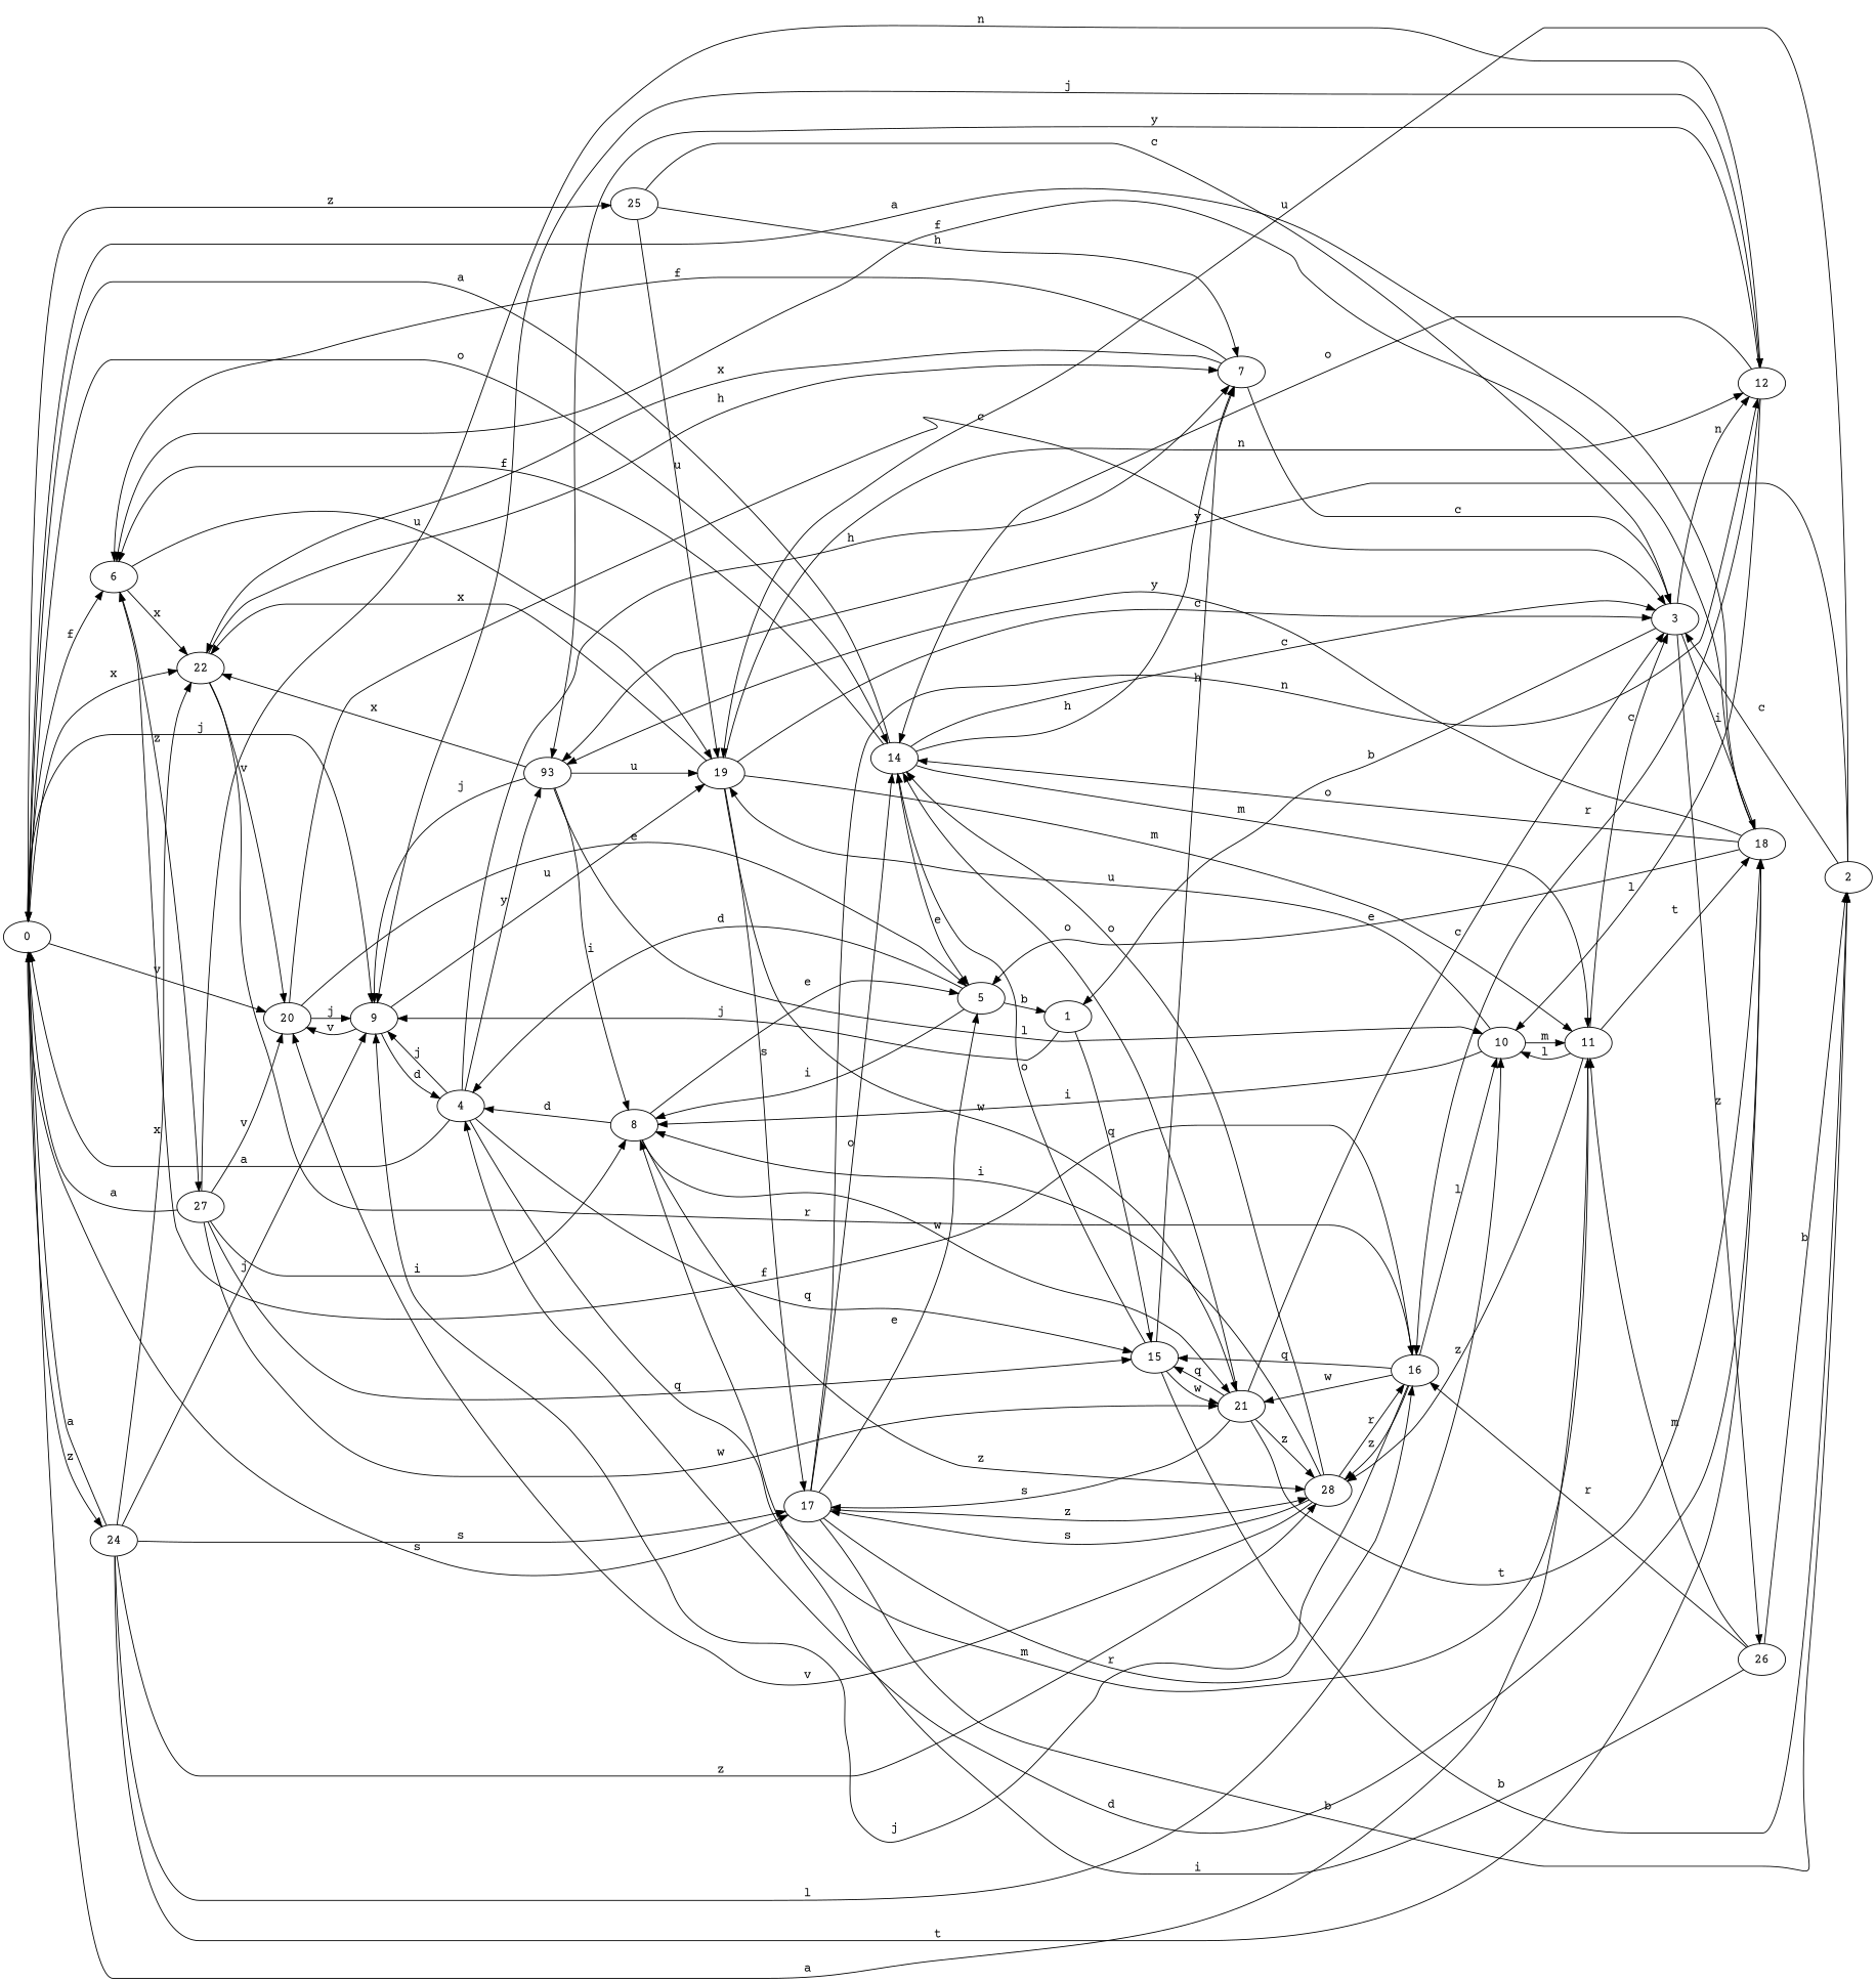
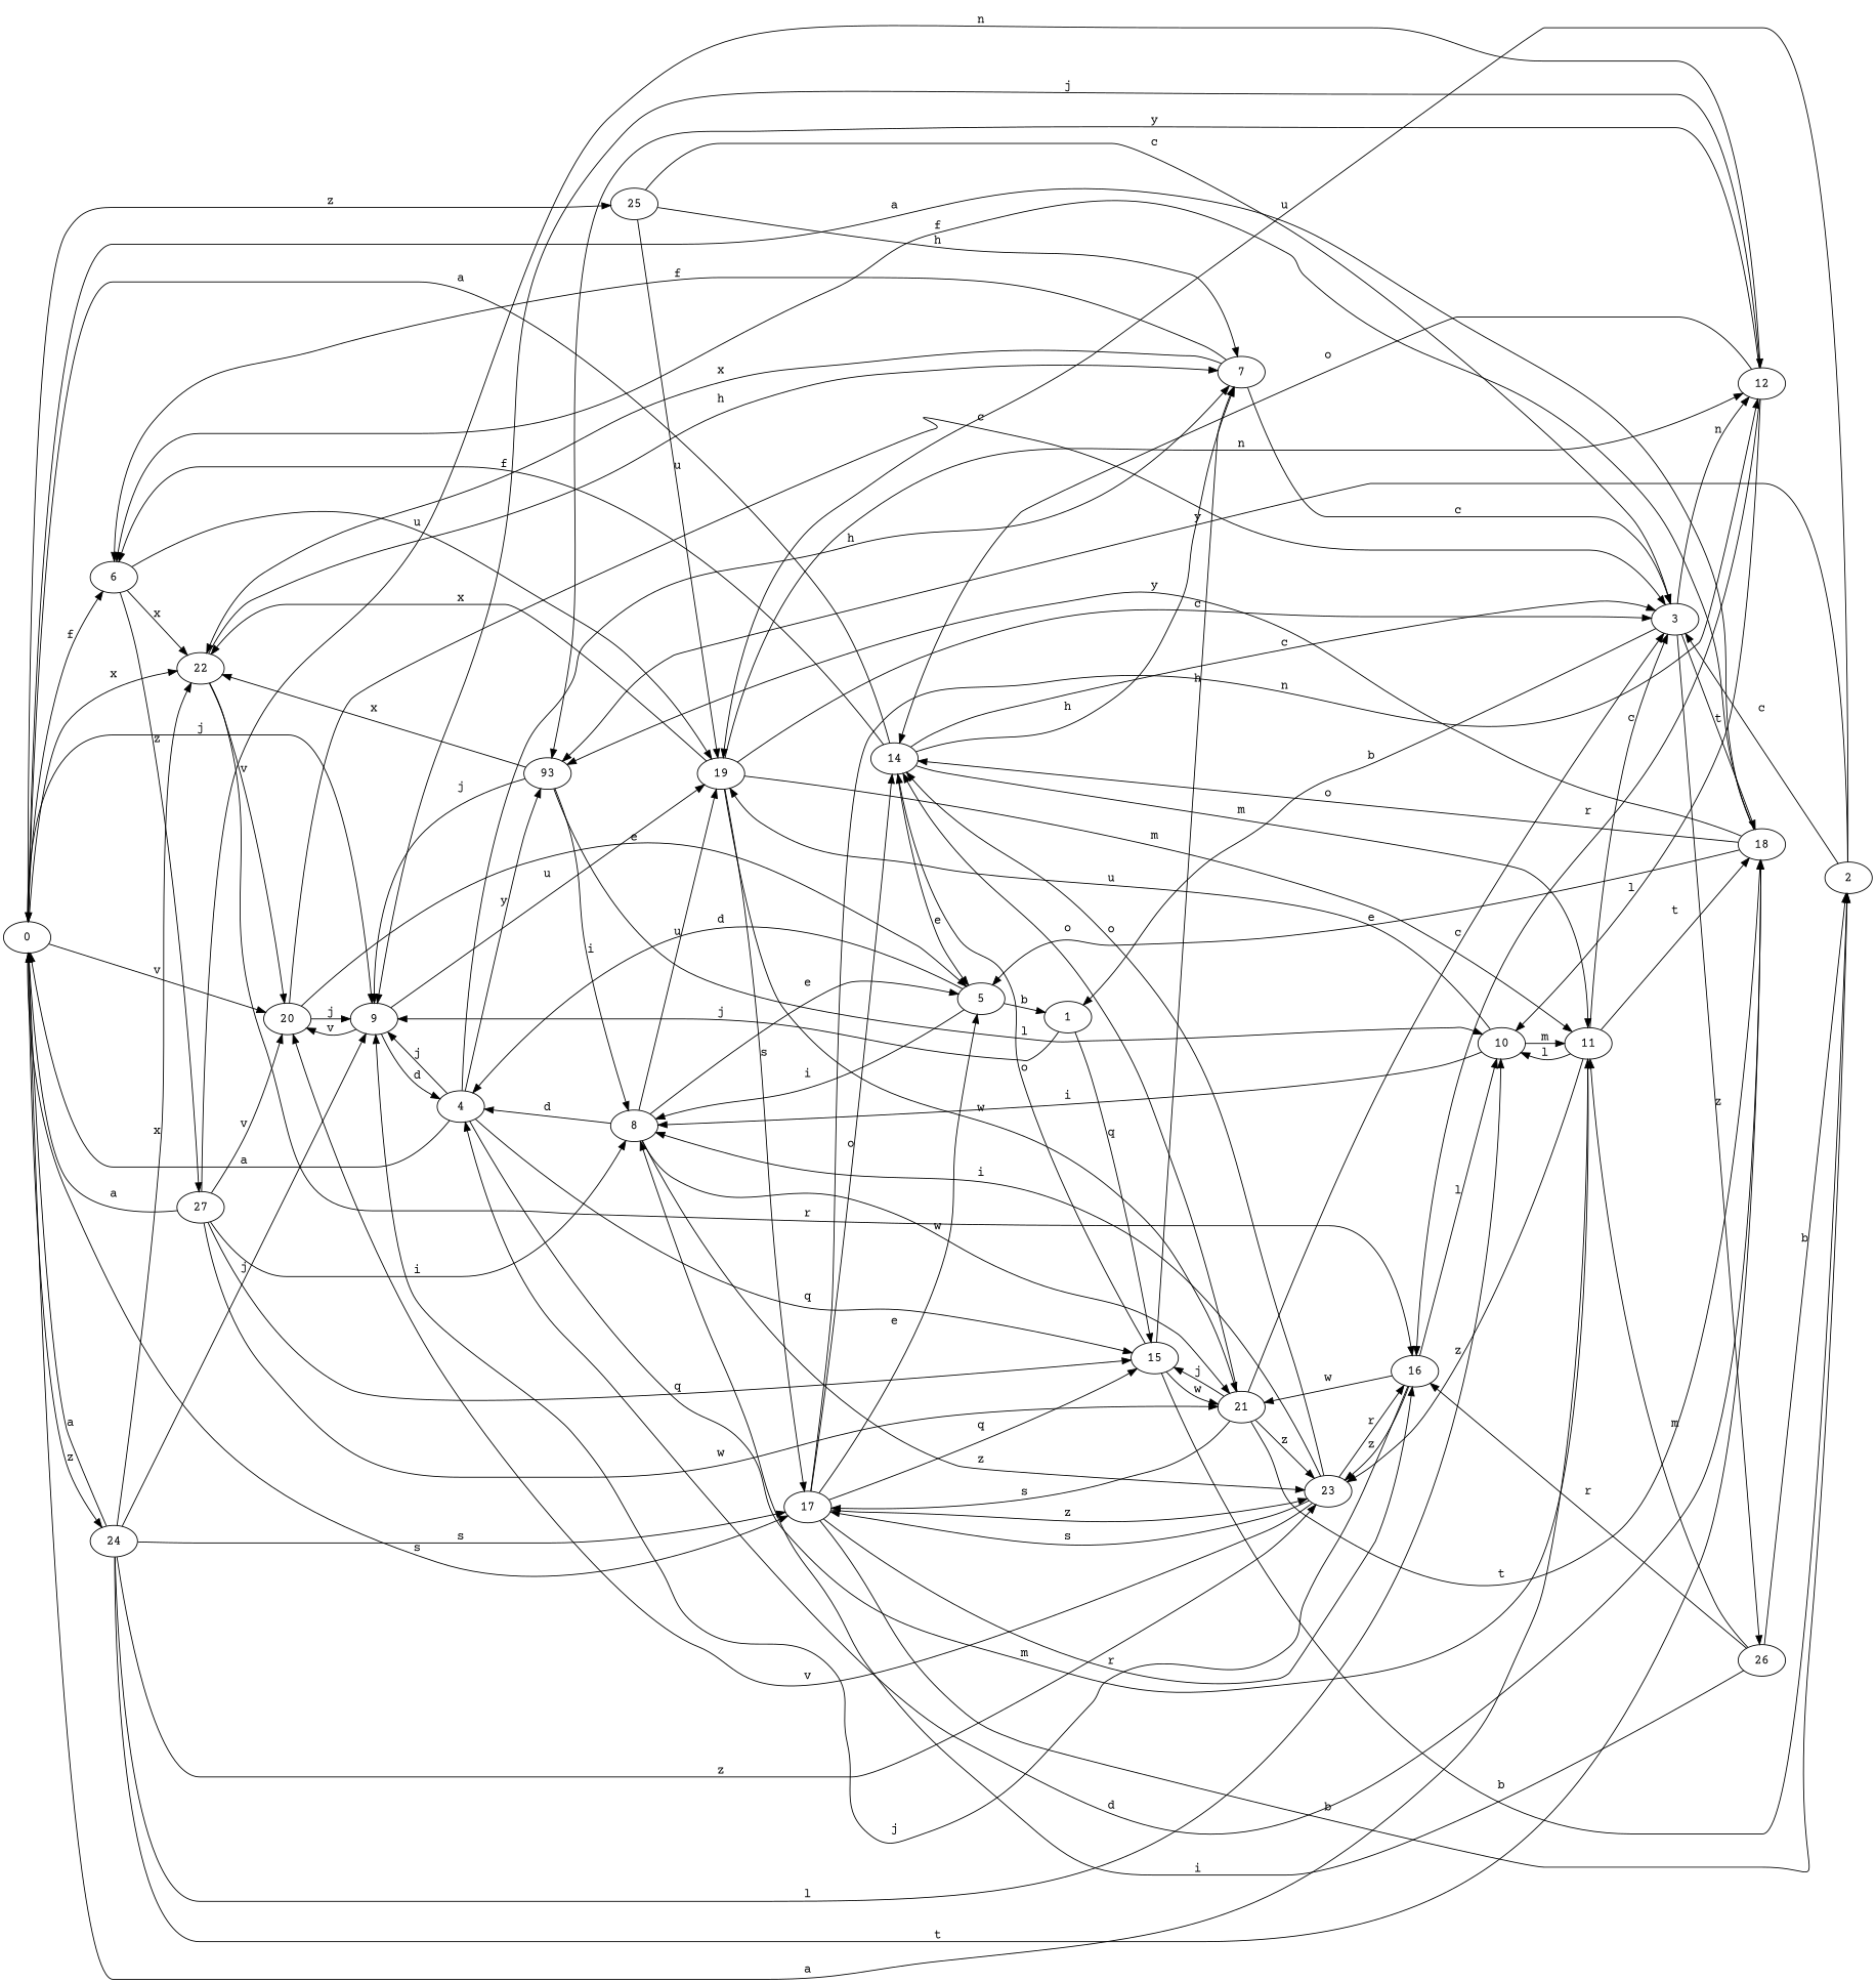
  strict digraph {
    fontname="Courier Prime"
    rankdir=LR
    node [fontname="Courier Prime"]
    edge [fontname="Courier Prime"]
    0
    6
    9
    14
    17
    20
    22
    24
    25
    19
    27
    4
    3
    7
    11
    5
    2
    12
-   28
+   28 [label=23]
    16
    18
    10
    1
    15
    21
    n26 [label=93]
    26
    8
    0 -> 6 [label=f]
    0 -> 9 [label=j]
-   0 -> 14 [label=o]
    0 -> 17 [label=s]
    0 -> 20 [label=v]
    0 -> 22 [label=x]
    0 -> 24 [label=z]
    0 -> 25 [label=z]
    6 -> 22 [label=x]
    6 -> 19 [label=u]
    6 -> 27 [label=z]
    9 -> 20 [label=v]
    9 -> 19 [label=u]
    9 -> 4 [label=d]
    14 -> 0 [label=a]
    14 -> 6 [label=f]
    14 -> 3 [label=c]
    14 -> 7 [label=h]
    14 -> 11 [label=m]
    14 -> 5 [label=e]
    17 -> 14 [label=o]
    17 -> 5 [label=e]
    17 -> 2 [label=b]
    17 -> 12 [label=n]
    17 -> 28 [label=z]
    17 -> 16 [label=r]
    20 -> 9 [label=j]
    20 -> 3 [label=c]
    20 -> 5 [label=e]
    22 -> 20 [label=v]
    22 -> 7 [label=h]
    22 -> 16 [label=r]
    24 -> 0 [label=a]
    24 -> 9 [label=j]
    24 -> 17 [label=s]
    24 -> 22 [label=x]
    24 -> 28 [label=z]
    24 -> 18 [label=t]
    24 -> 10 [label=l]
    25 -> 19 [label=u]
    25 -> 3 [label=c]
    25 -> 7 [label=h]
    19 -> 17 [label=s]
    19 -> 22 [label=x]
    19 -> 3 [label=c]
    19 -> 11 [label=m]
    19 -> 12 [label=n]
    19 -> 21 [label=w]
    27 -> 0 [label=a]
    27 -> 20 [label=v]
    27 -> 12 [label=n]
    27 -> 15 [label=q]
    27 -> 21 [label=w]
    27 -> 8 [label=i]
    4 -> 0 [label=a]
    4 -> 9 [label=j]
    4 -> 7 [label=h]
    4 -> 11 [label=m]
    4 -> 15 [label=q]
    4 -> n26 [label=y]
    3 -> 12 [label=n]
-   3 -> 18 [label=i]
+   3 -> 18 [label=t]
    3 -> 1 [label=b]
    3 -> 26 [label=z]
    7 -> 6 [label=f]
    7 -> 22 [label=x]
    7 -> 3 [label=c]
    11 -> 0 [label=a]
    11 -> 3 [label=c]
    11 -> 28 [label=z]
    11 -> 18 [label=t]
    11 -> 10 [label=l]
    5 -> 4 [label=d]
    5 -> 1 [label=b]
    5 -> 8 [label=i]
    2 -> 19 [label=u]
    2 -> 3 [label=c]
    2 -> n26 [label=y]
    12 -> 9 [label=j]
    12 -> 14 [label=o]
    12 -> 16 [label=r]
    12 -> 10 [label=l]
    12 -> n26 [label=y]
    28 -> 14 [label=o]
    28 -> 17 [label=s]
    28 -> 20 [label=v]
    28 -> 16 [label=r]
    28 -> 8 [label=i]
-   16 -> 6 [label=f]
    16 -> 9 [label=j]
    16 -> 28 [label=z]
    16 -> 10 [label=l]
-   16 -> 15 [label=q]
+   17 -> 15 [label=q]
    16 -> 21 [label=w]
    18 -> 0 [label=a]
    18 -> 6 [label=f]
    18 -> 14 [label=o]
    18 -> 4 [label=d]
    18 -> 5 [label=e]
    18 -> n26 [label=y]
    10 -> 19 [label=u]
    10 -> 11 [label=m]
    10 -> 8 [label=i]
    1 -> 9 [label=j]
    1 -> 15 [label=q]
    15 -> 14 [label=o]
    15 -> 7 [label=h]
    15 -> 2 [label=b]
    15 -> 21 [label=w]
    21 -> 14 [label=o]
    21 -> 17 [label=s]
    21 -> 3 [label=c]
    21 -> 28 [label=z]
    21 -> 18 [label=t]
-   21 -> 15 [label=q]
+   21 -> 15 [label=j]
    n26 -> 9 [label=j]
    n26 -> 22 [label=x]
-   n26 -> 19 [label=u]
+   8 -> 19 [label=u]
    n26 -> 10 [label=l]
    n26 -> 8 [label=i]
    26 -> 11 [label=m]
    26 -> 2 [label=b]
    26 -> 16 [label=r]
    26 -> 8 [label=i]
    8 -> 4 [label=d]
    8 -> 5 [label=e]
    8 -> 28 [label=z]
    8 -> 21 [label=w]
  }
